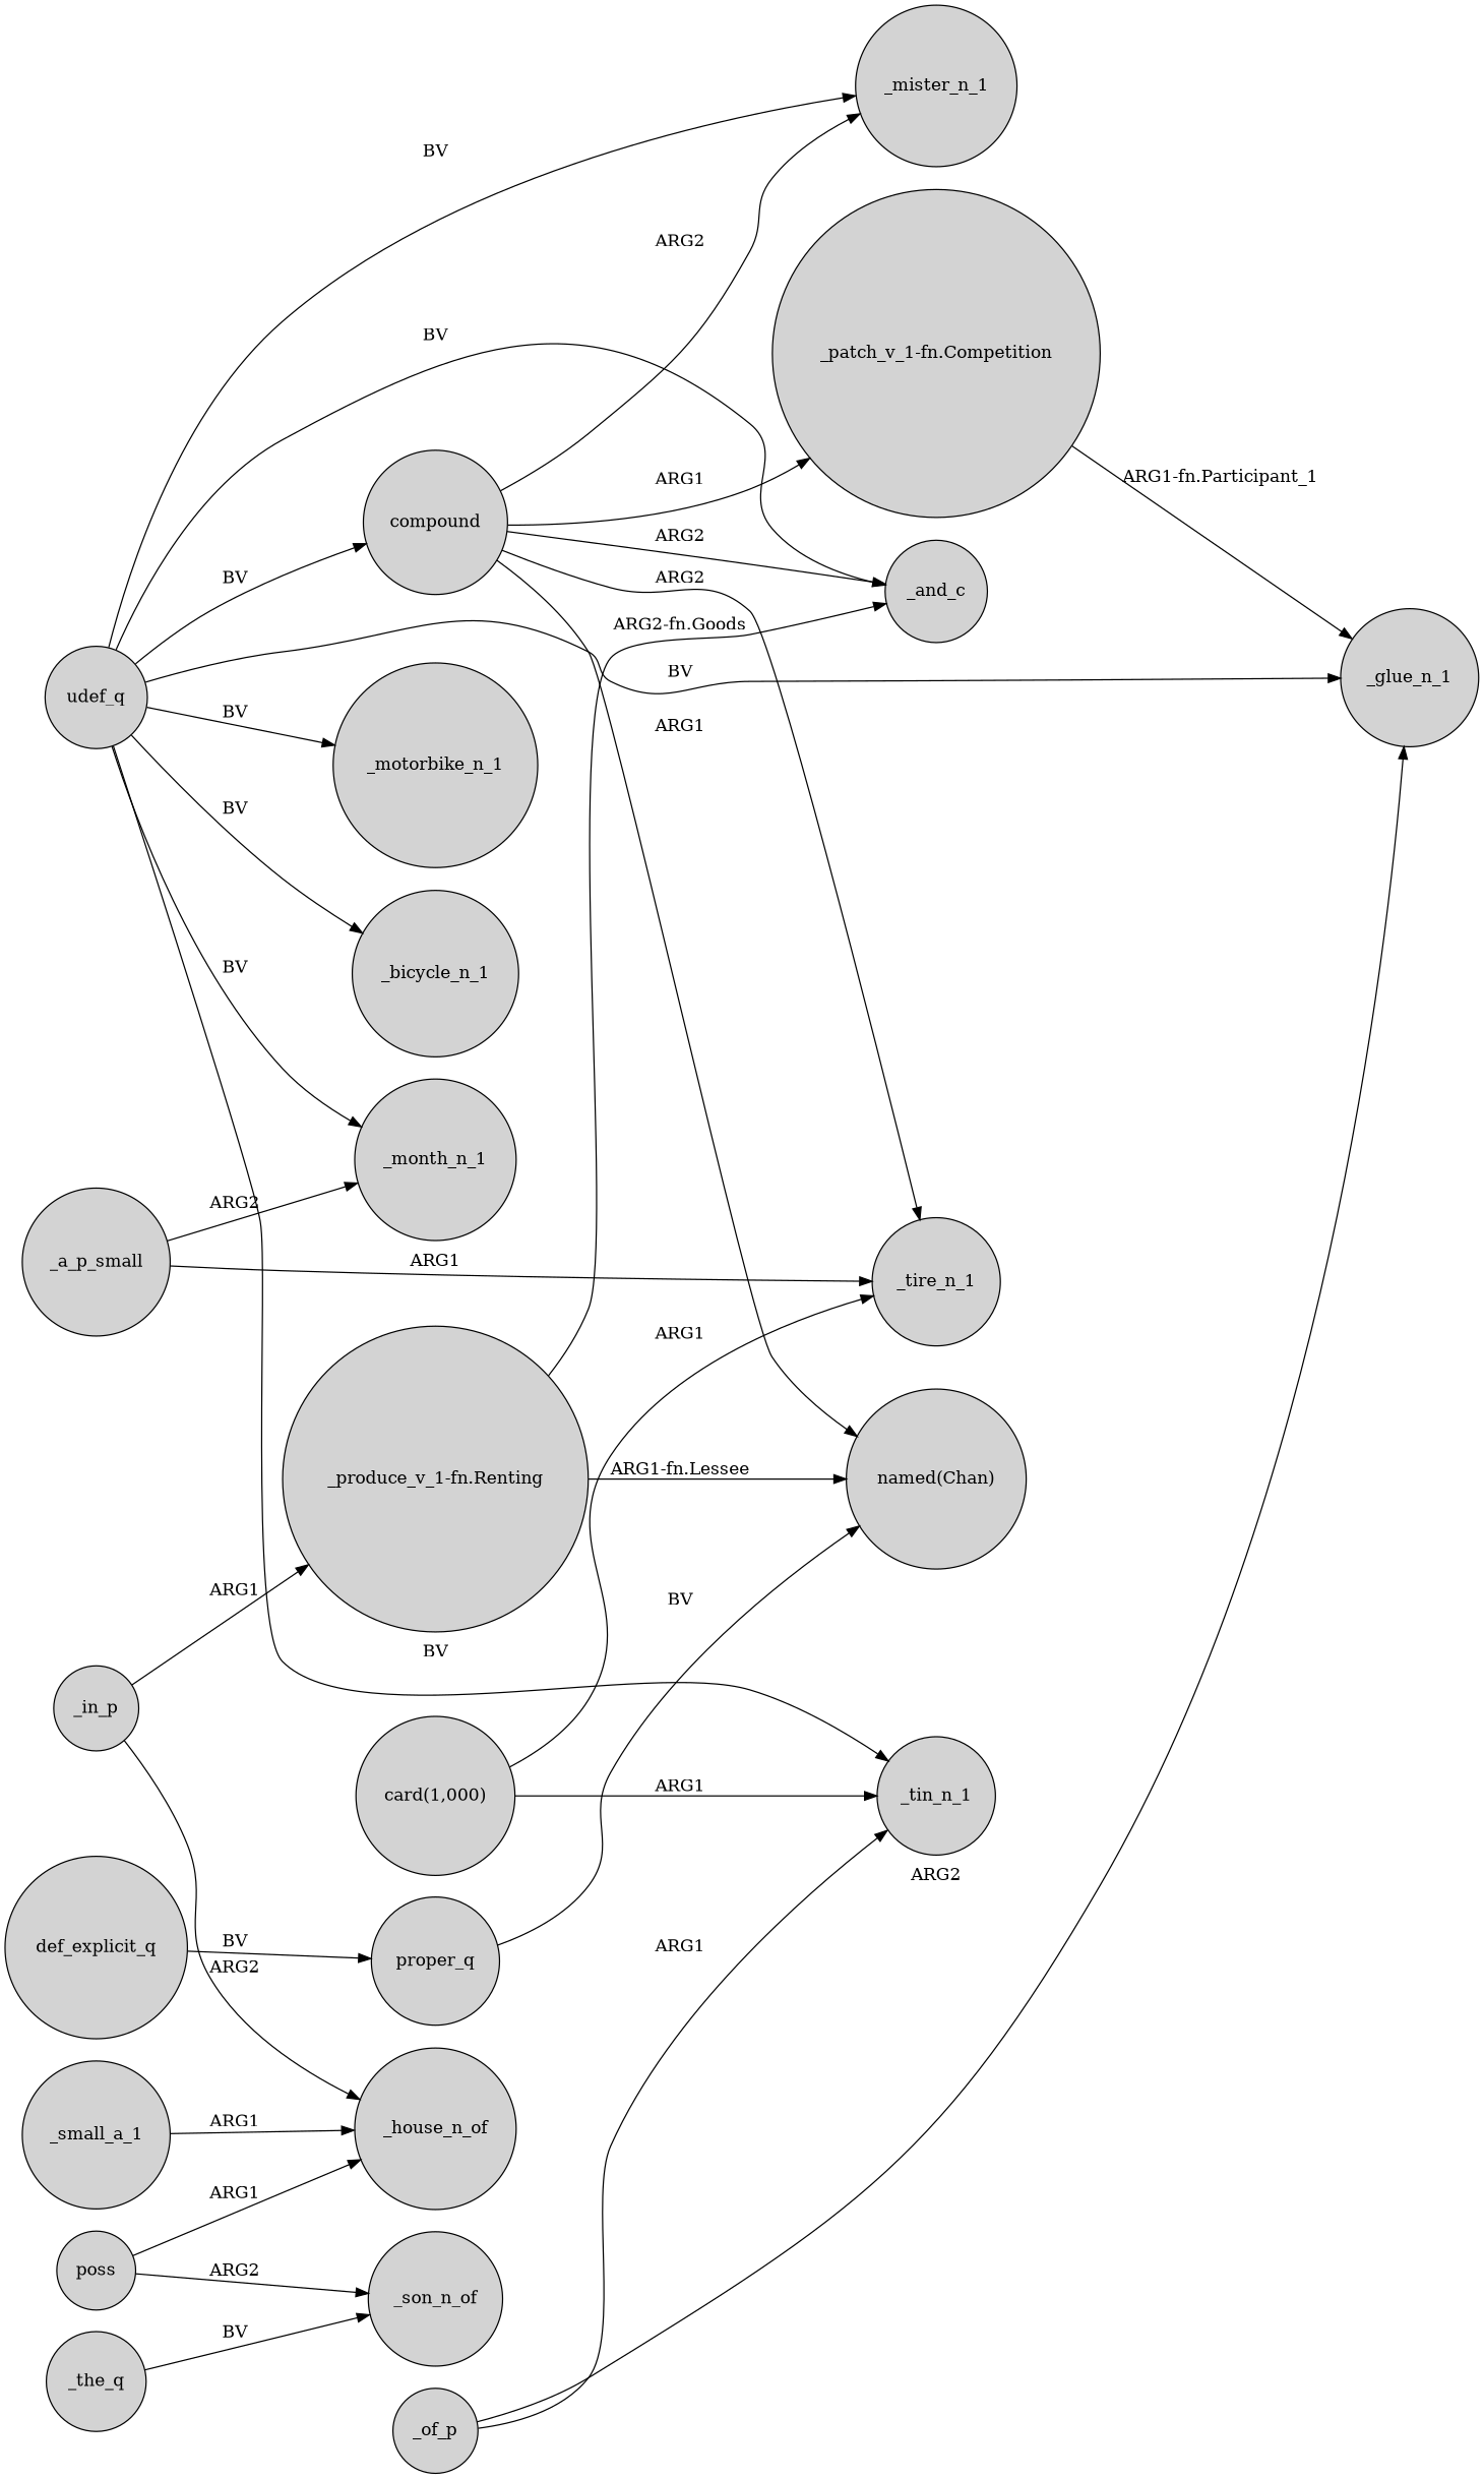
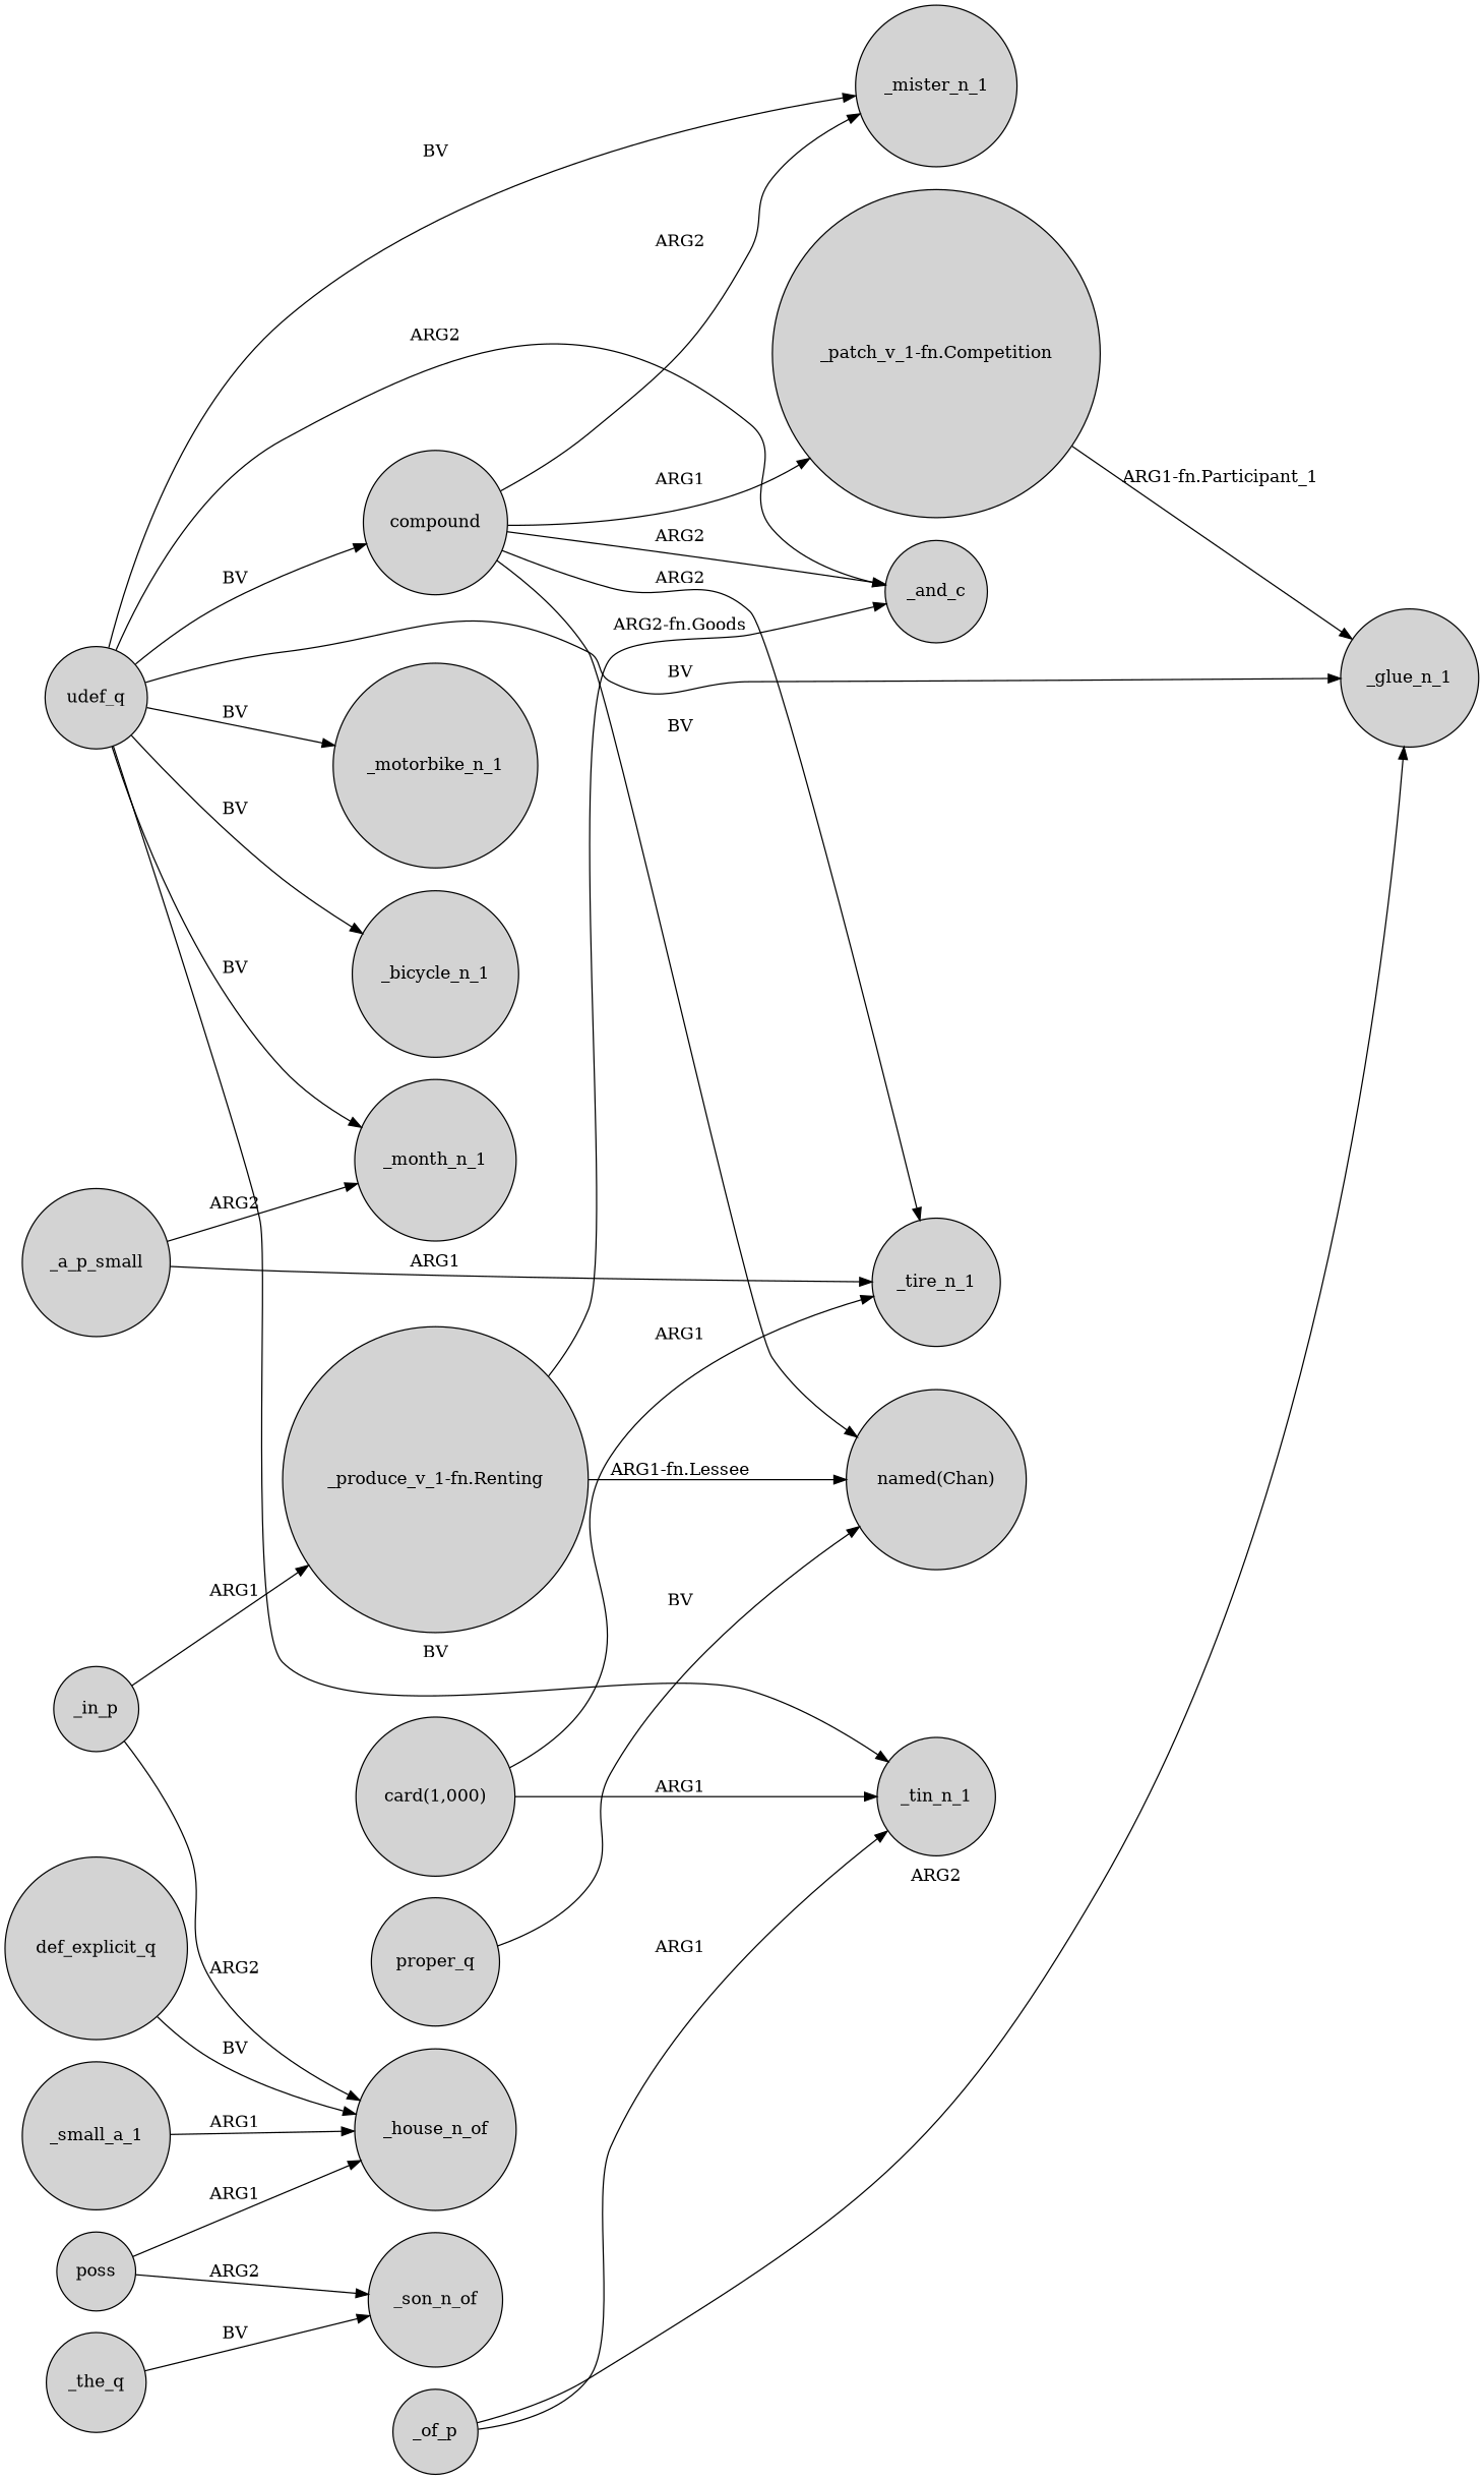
  digraph {
    rankdir=LR
    node [shape=circle style=filled]
    udef_q
    _month_n_1
    _mister_n_1
    _and_c
    _motorbike_n_1
    _glue_n_1
    _bicycle_n_1
    _tin_n_1
    compound
    _tire_n_1
    "named(Chan)"
    "_patch_v_1-fn.Competition"
    _the_q
    _son_n_of
    n15 [label=_a_p_small]
    "_produce_v_1-fn.Renting"
    "card(1,000)"
    poss
    _house_n_of
    def_explicit_q
    _in_p
    _of_p
    proper_q
    _small_a_1
    udef_q -> _month_n_1 [label=BV]
    udef_q -> _mister_n_1 [label=BV]
-   udef_q -> _and_c [label=BV]
+   udef_q -> _and_c [label=ARG2]
    udef_q -> _motorbike_n_1 [label=BV]
    udef_q -> _glue_n_1 [label=BV]
    udef_q -> _bicycle_n_1 [label=BV]
    udef_q -> _tin_n_1 [label=BV]
    udef_q -> compound [label=BV]
    compound -> _mister_n_1 [label=ARG2]
    compound -> _and_c [label=ARG2]
    compound -> _tire_n_1 [label=ARG2]
-   compound -> "named(Chan)" [label=ARG1]
+   compound -> "named(Chan)" [label=BV]
    compound -> "_patch_v_1-fn.Competition" [label=ARG1]
    "_patch_v_1-fn.Competition" -> _glue_n_1 [label="ARG1-fn.Participant_1"]
    _the_q -> _son_n_of [label=BV]
    n15 -> _month_n_1 [label=ARG2]
    n15 -> _tire_n_1 [label=ARG1]
    "_produce_v_1-fn.Renting" -> _and_c [label="ARG2-fn.Goods"]
    "_produce_v_1-fn.Renting" -> "named(Chan)" [label="ARG1-fn.Lessee"]
    "card(1,000)" -> _tin_n_1 [label=ARG1]
    "card(1,000)" -> _tire_n_1 [label=ARG1]
    poss -> _son_n_of [label=ARG2]
    poss -> _house_n_of [label=ARG1]
-   def_explicit_q -> proper_q [label=BV]
+   def_explicit_q -> _house_n_of [label=BV]
    _in_p -> "_produce_v_1-fn.Renting" [label=ARG1]
    _in_p -> _house_n_of [label=ARG2]
    _of_p -> _glue_n_1 [label=ARG2]
    _of_p -> _tin_n_1 [label=ARG1]
    proper_q -> "named(Chan)" [label=BV]
    _small_a_1 -> _house_n_of [label=ARG1]
  }
